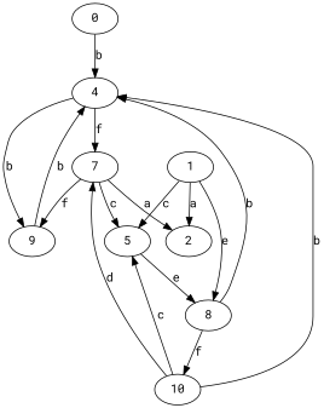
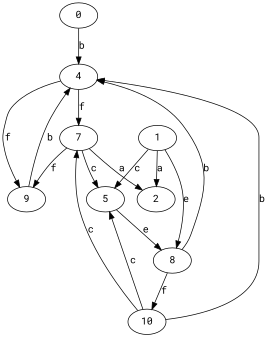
  strict digraph {
    fontname="Roboto Mono"
    node [fontname="Roboto Mono"]
    edge [fontname="Roboto Mono"]
    0
    4
    9
    7
    1
    2
    5
    8
    10
    0 -> 4 [label=b]
-   4 -> 9 [label=b]
+   4 -> 9 [label=f]
    4 -> 7 [label=f]
    9 -> 4 [label=b]
    7 -> 9 [label=f]
    7 -> 2 [label=a]
    7 -> 5 [label=c]
    1 -> 2 [label=a]
    1 -> 5 [label=c]
    1 -> 8 [label=e]
    5 -> 8 [label=e]
    8 -> 4 [label=b]
    8 -> 10 [label=f]
    10 -> 4 [label=b]
-   10 -> 7 [label=d]
+   10 -> 7 [label=c]
    10 -> 5 [label=c]
  }
